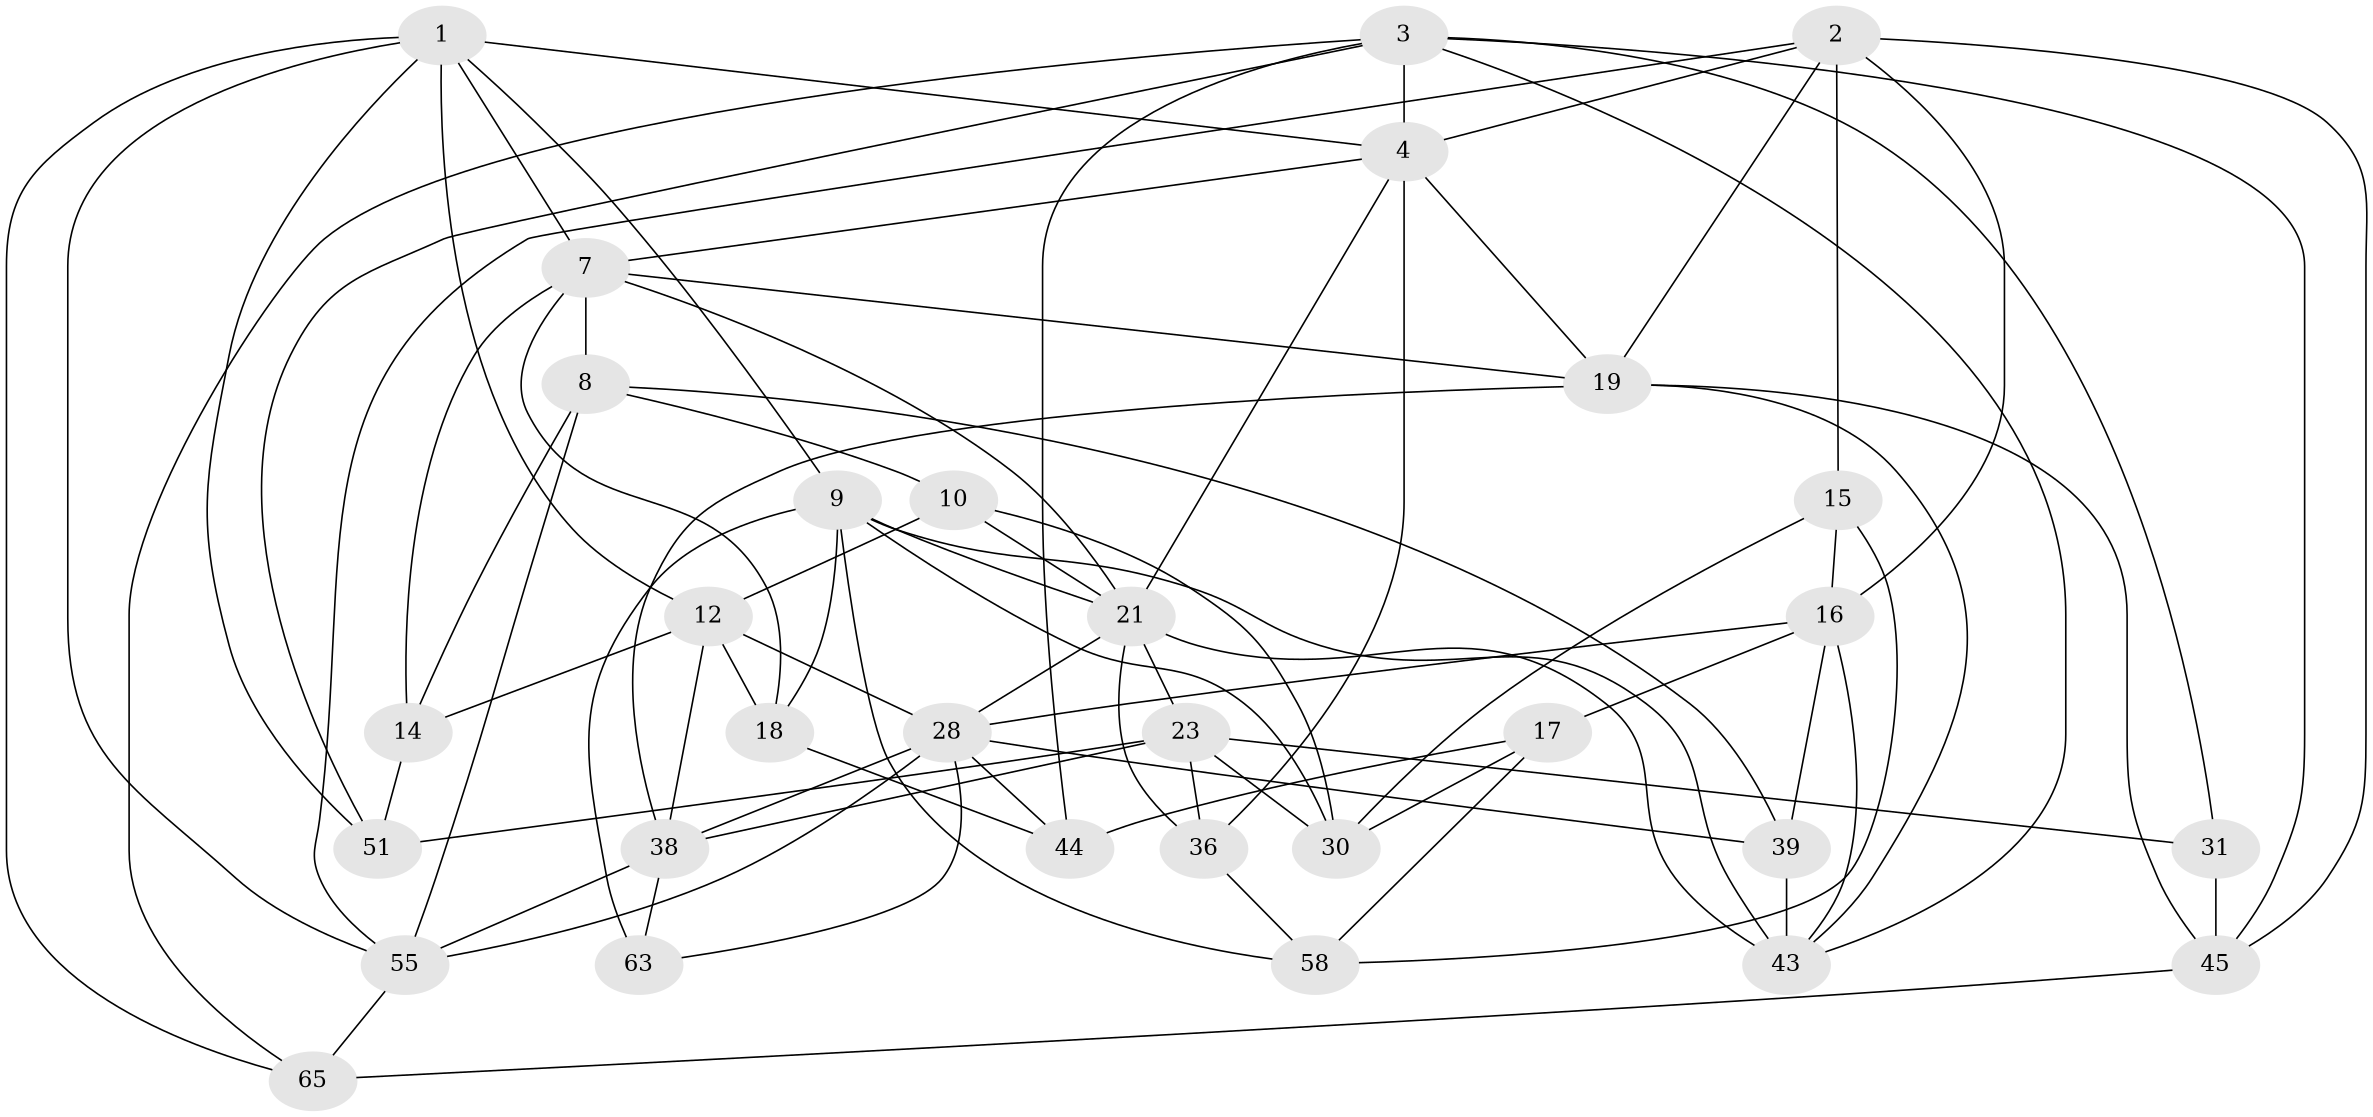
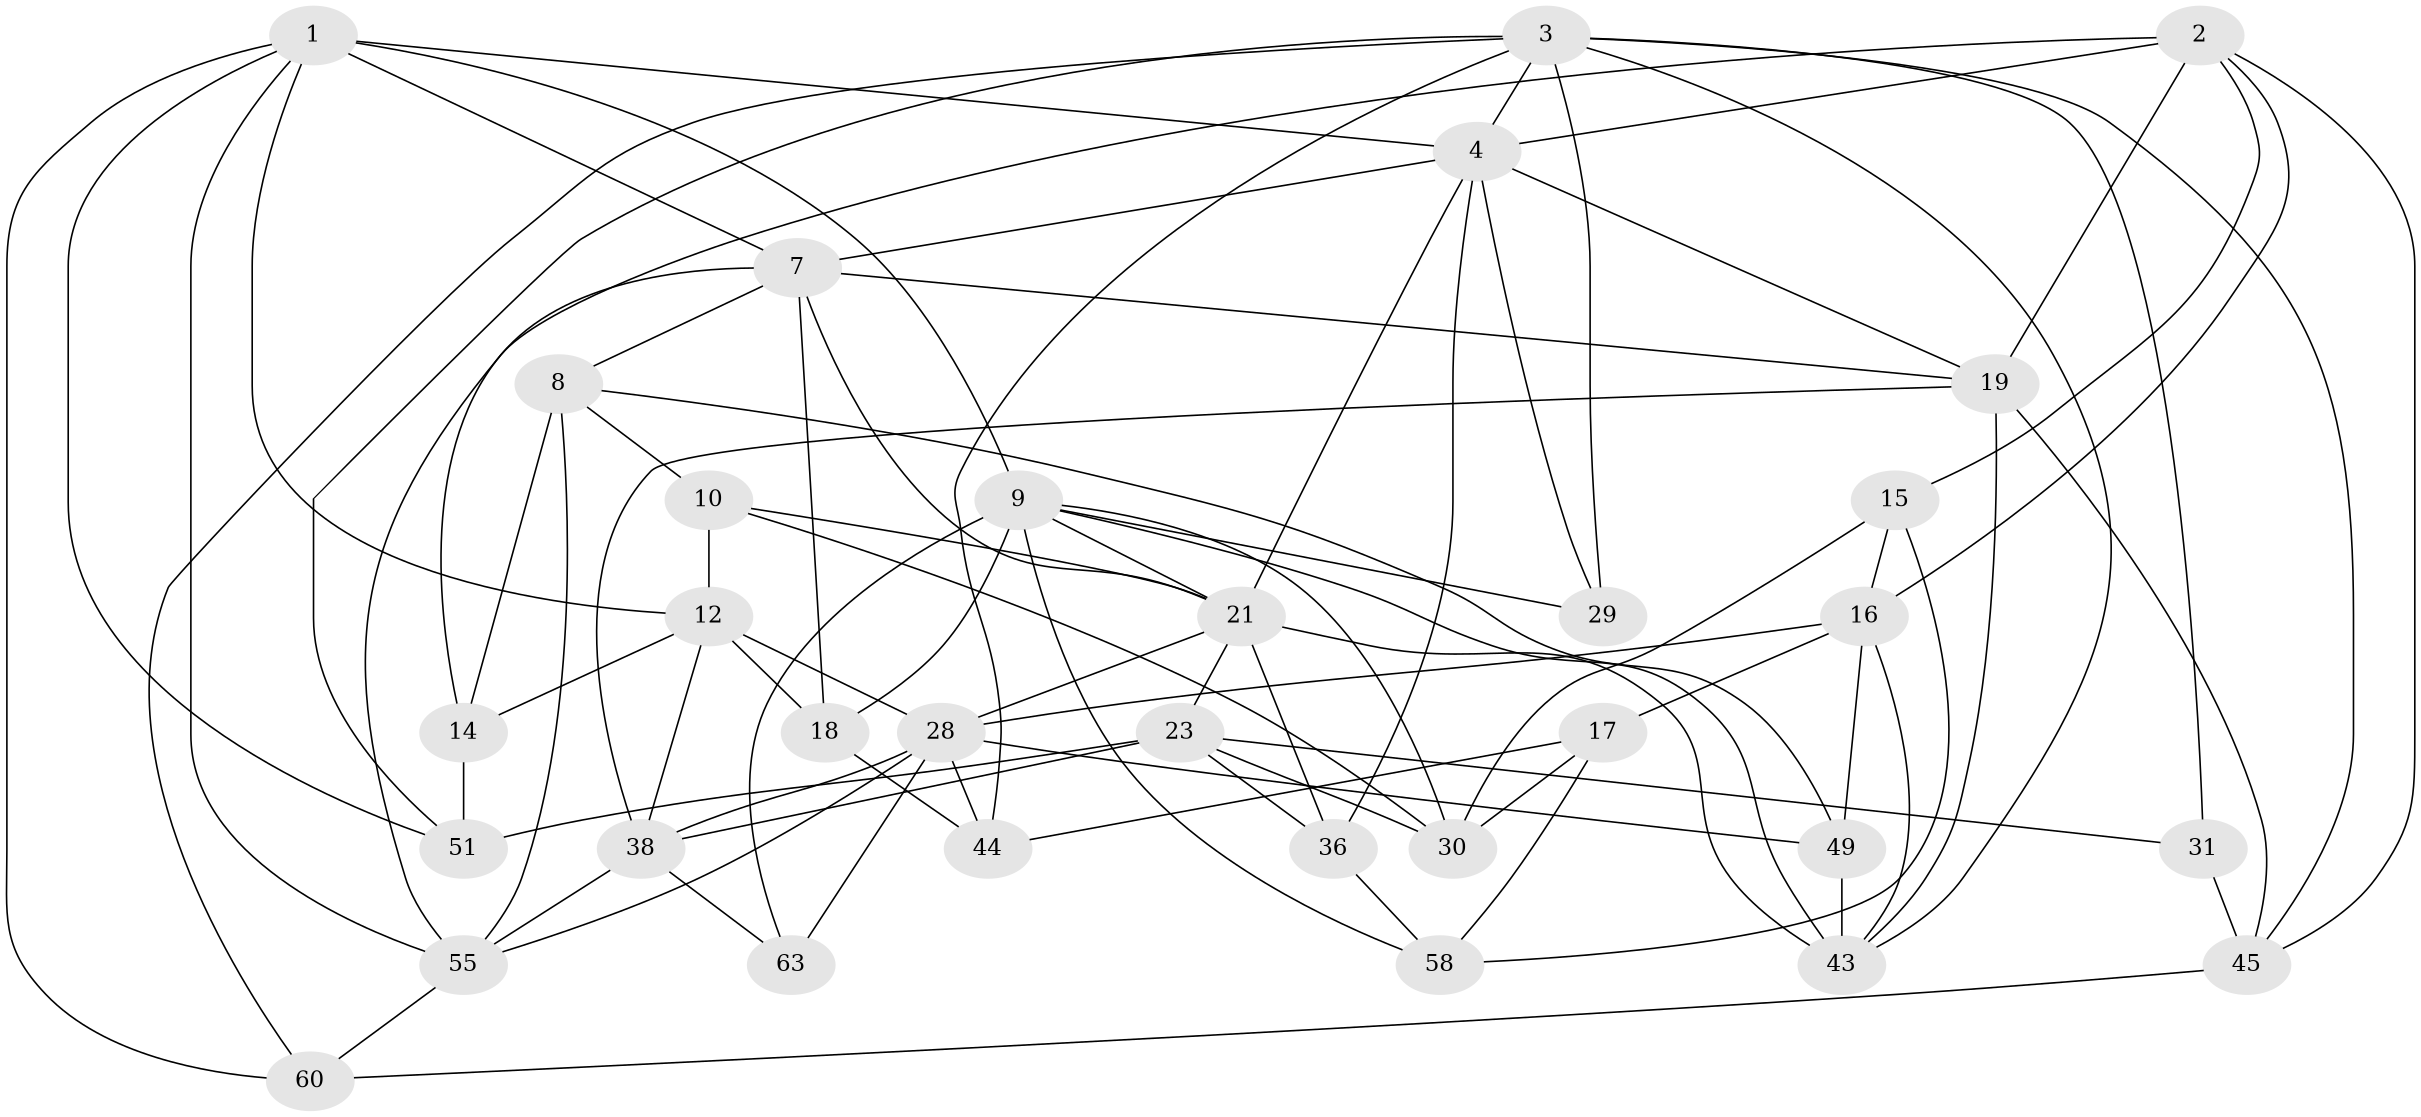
  graph {
    node [color=gray90 style=filled]
    1 [super="+50+6"]
    4 [super="+26+20+37"]
    7 [super="+34"]
    9 [super="+52+11+46"]
    12 [super="+13"]
    51
    55 [super="+61"]
-   60 [label=65]
+   60
    19 [super="+33"]
+   29
    21 [super="+40+41+22"]
    36 [super="+64"]
    8 [super="+62+49"]
    14 [super="+24"]
    18
    43 [super="+53+59"]
    30 [super="+42"]
    58
    63
    28 [super="+47"]
    38 [super="+57"]
    2 [super="+5"]
    15
    16 [super="+25"]
    45 [super="+48"]
-   39
+   39 [label=49]
    17
    3 [super="+27"]
    31
    44
    23 [super="+54+35"]
    10
    1 -- 4
    1 -- 7
    1 -- 9 [weight=2]
    1 -- 12
    1 -- 51
    1 -- 55
    1 -- 60
    4 -- 7
    4 -- 19
+   4 -- 29 [weight=2]
    4 -- 21
    4 -- 36 [weight=2]
    7 -- 19
    7 -- 21
    7 -- 8
    7 -- 14
    7 -- 18
+   9 -- 29
    9 -- 21
    9 -- 18
    9 -- 43
    9 -- 30
    9 -- 58
    9 -- 63 [weight=2]
    12 -- 14
    12 -- 18
    12 -- 28
    12 -- 38
    55 -- 60
    19 -- 43
    19 -- 38
    19 -- 45
    21 -- 36 [weight=2]
    21 -- 43 [weight=2]
    21 -- 28
    21 -- 23 [weight=2]
    36 -- 58
    8 -- 55
    8 -- 14 [weight=3]
    8 -- 39
    8 -- 10
    14 -- 51
    18 -- 44
    28 -- 55
    28 -- 63
    28 -- 38
    28 -- 39
    28 -- 44
    38 -- 55
    38 -- 63
    2 -- 4
    2 -- 55
    2 -- 19
    2 -- 15
    2 -- 16
    2 -- 45
    15 -- 30
    15 -- 58
    15 -- 16
    16 -- 43
    16 -- 28
    16 -- 39
    16 -- 17
    45 -- 60
    39 -- 43
    17 -- 30
    17 -- 58
    17 -- 44
    3 -- 4
    3 -- 51
    3 -- 60
+   3 -- 29
    3 -- 43
    3 -- 45
    3 -- 31
    3 -- 44
    31 -- 45 [weight=2]
    23 -- 51
    23 -- 36
    23 -- 30
    23 -- 38
    23 -- 31
    10 -- 12
    10 -- 21
    10 -- 30
  }
